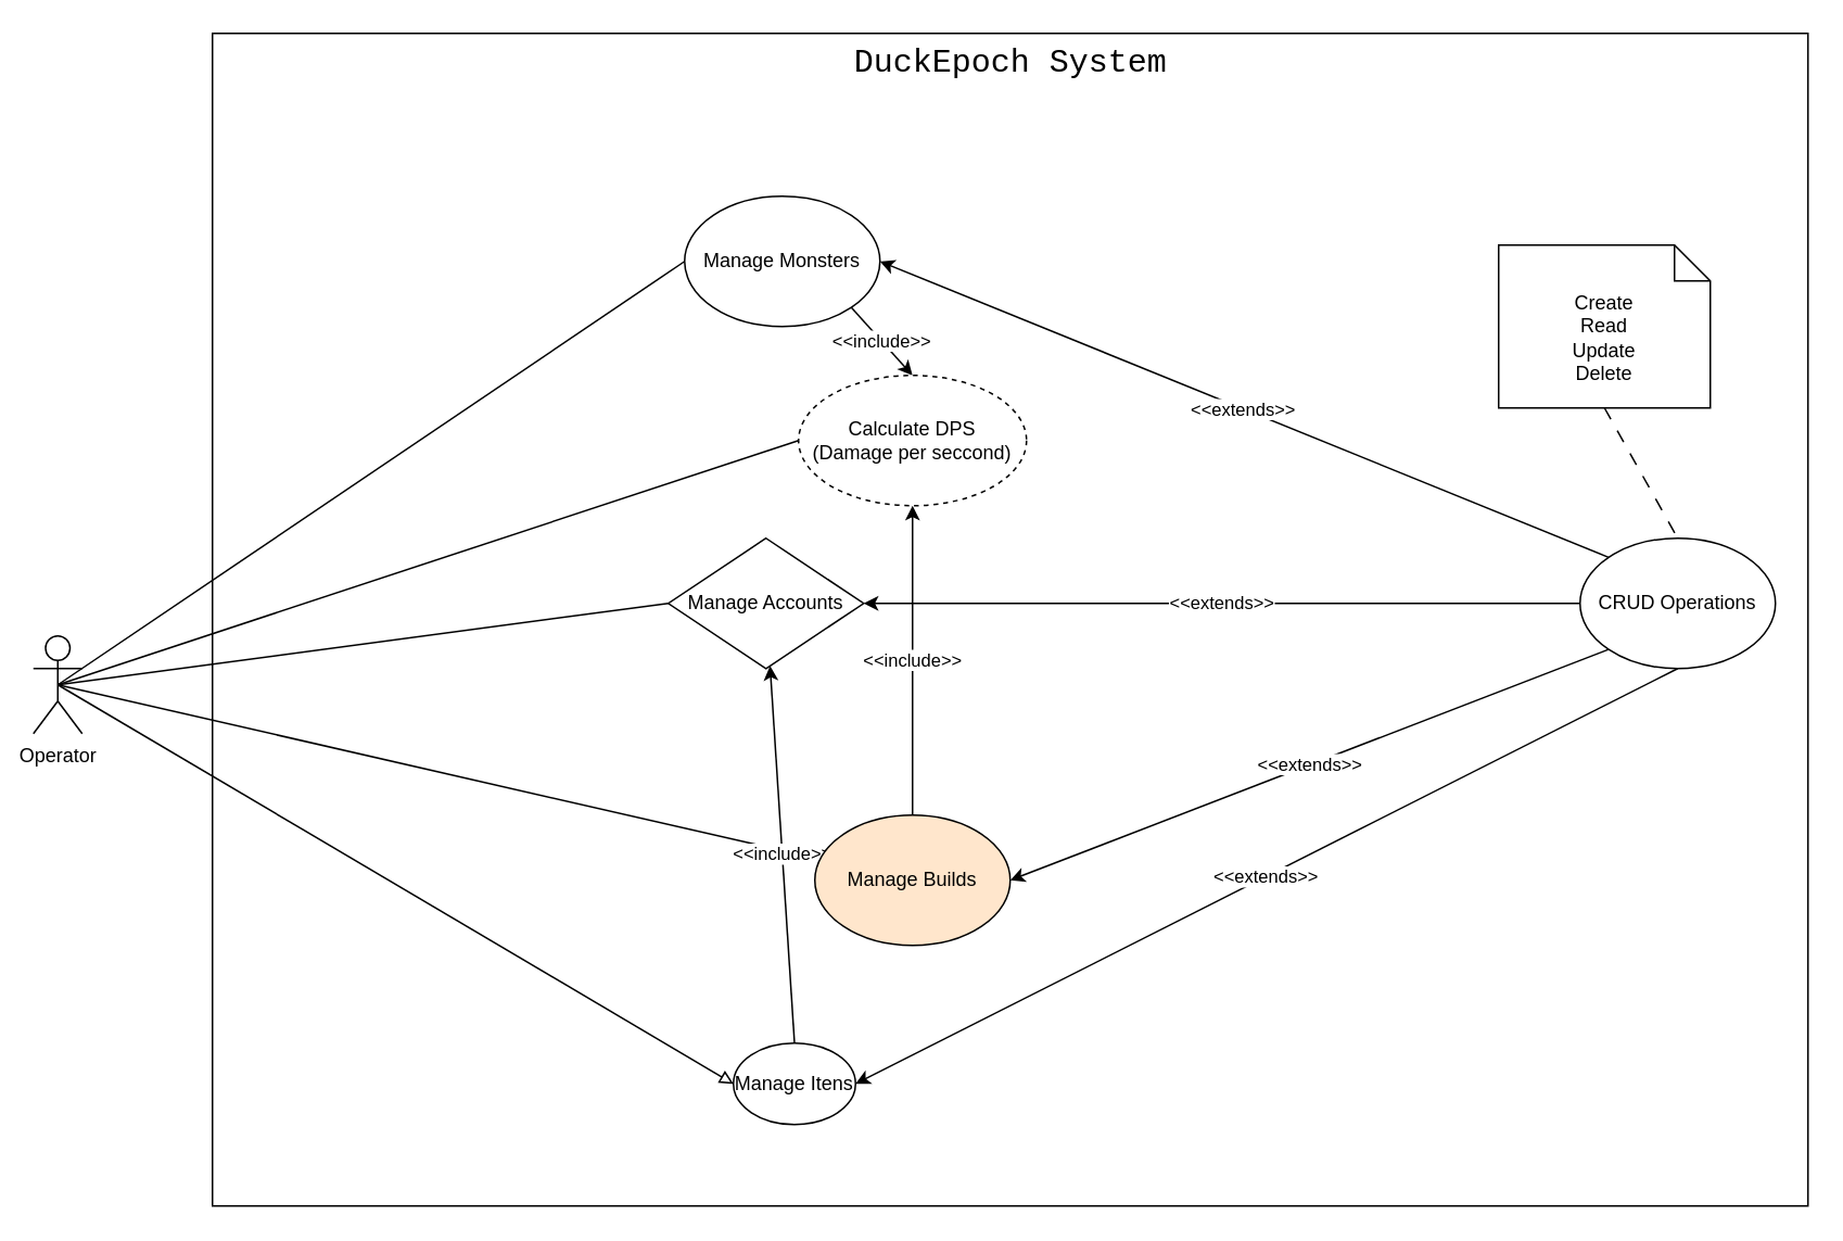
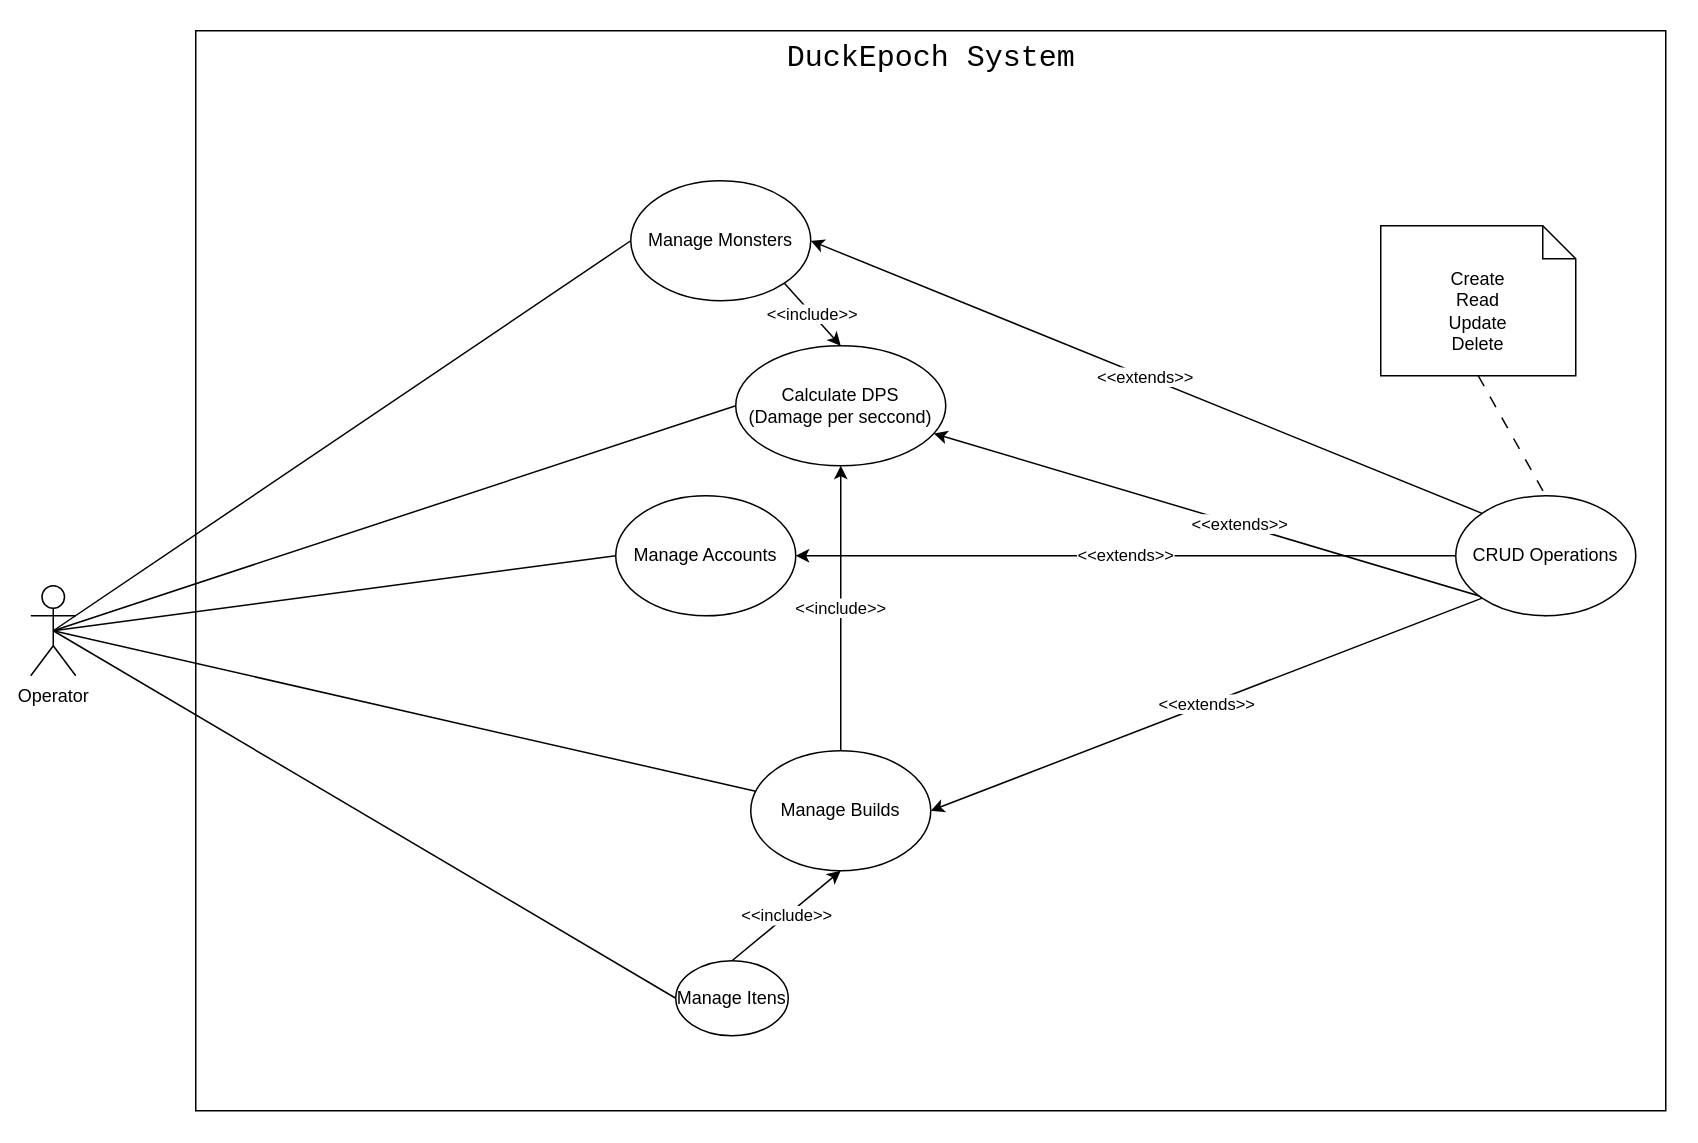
  <mxCell id="0" />
  <mxCell id="1" parent="0" />
  <mxCell id="2" style="rounded=0;orthogonalLoop=1;jettySize=auto;html=1;exitX=0.5;exitY=0.5;exitDx=0;exitDy=0;exitPerimeter=0;entryX=0;entryY=0.5;entryDx=0;entryDy=0;endArrow=none;endFill=0;" edge="1" parent="1" source="7" target="8"><mxGeometry relative="1" as="geometry" /></mxCell>
- <mxCell id="3" style="rounded=0;orthogonalLoop=1;jettySize=auto;html=1;exitX=0.5;exitY=0.5;exitDx=0;exitDy=0;exitPerimeter=0;entryX=0;entryY=0.5;entryDx=0;entryDy=0;endArrow=block;endFill=0;" edge="1" parent="1" source="7" target="10"><mxGeometry relative="1" as="geometry" /></mxCell>
+ <mxCell id="3" style="rounded=0;orthogonalLoop=1;jettySize=auto;html=1;exitX=0.5;exitY=0.5;exitDx=0;exitDy=0;exitPerimeter=0;entryX=0;entryY=0.5;entryDx=0;entryDy=0;endArrow=none;endFill=0;" edge="1" parent="1" source="7" target="10"><mxGeometry relative="1" as="geometry" /></mxCell>
  <mxCell id="4" style="rounded=0;orthogonalLoop=1;jettySize=auto;html=1;exitX=0.5;exitY=0.5;exitDx=0;exitDy=0;exitPerimeter=0;endArrow=none;endFill=0;" edge="1" parent="1" source="7" target="14"><mxGeometry relative="1" as="geometry" /></mxCell>
  <mxCell id="5" style="rounded=0;orthogonalLoop=1;jettySize=auto;html=1;exitX=0.5;exitY=0.5;exitDx=0;exitDy=0;exitPerimeter=0;entryX=0;entryY=0.5;entryDx=0;entryDy=0;endArrow=none;endFill=0;" edge="1" parent="1" source="7" target="12"><mxGeometry relative="1" as="geometry" /></mxCell>
  <mxCell id="6" style="rounded=0;orthogonalLoop=1;jettySize=auto;html=1;exitX=0.5;exitY=0.5;exitDx=0;exitDy=0;exitPerimeter=0;entryX=0;entryY=0.5;entryDx=0;entryDy=0;endArrow=none;endFill=0;" edge="1" parent="1" source="7" target="15"><mxGeometry relative="1" as="geometry" /></mxCell>
  <mxCell id="7" value="Operator" style="shape=umlActor;verticalLabelPosition=bottom;verticalAlign=top;html=1;outlineConnect=0;" vertex="1" parent="1"><mxGeometry x="20" y="390" width="30" height="60" as="geometry" /></mxCell>
- <mxCell id="8" value="Manage Accounts" style="rhombus;whiteSpace=wrap;html=1;" vertex="1" parent="1"><mxGeometry x="410" y="330" width="120" height="80" as="geometry" /></mxCell>
- <mxCell id="9" value="&amp;lt;&amp;lt;include&amp;gt;&amp;gt;" style="rounded=0;orthogonalLoop=1;jettySize=auto;html=1;exitX=0.5;exitY=0;exitDx=0;exitDy=0;" edge="1" parent="1" source="10" target="8"><mxGeometry relative="1" as="geometry" /></mxCell>
+ <mxCell id="8" value="Manage Accounts" style="ellipse;whiteSpace=wrap;html=1;" vertex="1" parent="1"><mxGeometry x="410" y="330" width="120" height="80" as="geometry" /></mxCell>
+ <mxCell id="9" value="&amp;lt;&amp;lt;include&amp;gt;&amp;gt;" style="rounded=0;orthogonalLoop=1;jettySize=auto;html=1;exitX=0.5;exitY=0;exitDx=0;exitDy=0;entryX=0.5;entryY=1;entryDx=0;entryDy=0;" edge="1" parent="1" source="10" target="14"><mxGeometry relative="1" as="geometry" /></mxCell>
  <mxCell id="10" value="Manage Itens" style="ellipse;whiteSpace=wrap;html=1;" vertex="1" parent="1"><mxGeometry x="450" y="640" width="75" height="50" as="geometry" /></mxCell>
  <mxCell id="11" value="&amp;lt;&amp;lt;include&amp;gt;&amp;gt;" style="rounded=0;orthogonalLoop=1;jettySize=auto;html=1;exitX=1;exitY=1;exitDx=0;exitDy=0;entryX=0.5;entryY=0;entryDx=0;entryDy=0;" edge="1" parent="1" source="12" target="15"><mxGeometry relative="1" as="geometry" /></mxCell>
  <mxCell id="12" value="Manage Monsters" style="ellipse;whiteSpace=wrap;html=1;" vertex="1" parent="1"><mxGeometry x="420" width="120" height="80" as="geometry" y="120" /></mxCell>
  <mxCell id="13" value="&amp;lt;&amp;lt;include&amp;gt;&amp;gt;" style="rounded=0;orthogonalLoop=1;jettySize=auto;html=1;exitX=0.5;exitY=0;exitDx=0;exitDy=0;entryX=0.5;entryY=1;entryDx=0;entryDy=0;" edge="1" parent="1" source="14" target="15"><mxGeometry relative="1" as="geometry" /></mxCell>
- <mxCell id="14" value="Manage Builds" style="ellipse;whiteSpace=wrap;html=1;fillColor=#ffe6cc;" vertex="1" parent="1"><mxGeometry x="500" y="500" width="120" height="80" as="geometry" /></mxCell>
- <mxCell id="15" value="Calculate DPS&lt;div&gt;(Damage per seccond)&lt;/div&gt;" style="ellipse;whiteSpace=wrap;html=1;dashed=1;" vertex="1" parent="1"><mxGeometry x="490" y="230" width="140" height="80" as="geometry" /></mxCell>
+ <mxCell id="14" value="Manage Builds" style="ellipse;whiteSpace=wrap;html=1;" vertex="1" parent="1"><mxGeometry x="500" y="500" width="120" height="80" as="geometry" /></mxCell>
+ <mxCell id="15" value="Calculate DPS&lt;div&gt;(Damage per seccond)&lt;/div&gt;" style="ellipse;whiteSpace=wrap;html=1;" vertex="1" parent="1"><mxGeometry x="490" y="230" width="140" height="80" as="geometry" /></mxCell>
  <mxCell id="16" value="&amp;lt;&amp;lt;extends&amp;gt;&amp;gt;" style="rounded=0;orthogonalLoop=1;jettySize=auto;html=1;exitX=0;exitY=0;exitDx=0;exitDy=0;entryX=1;entryY=0.5;entryDx=0;entryDy=0;" edge="1" parent="1" source="20" target="12"><mxGeometry relative="1" as="geometry" /></mxCell>
  <mxCell id="17" value="&amp;lt;&amp;lt;extends&amp;gt;&amp;gt;" style="edgeStyle=orthogonalEdgeStyle;rounded=0;orthogonalLoop=1;jettySize=auto;html=1;exitX=0;exitY=0.5;exitDx=0;exitDy=0;entryX=1;entryY=0.5;entryDx=0;entryDy=0;" edge="1" parent="1" source="20" target="8"><mxGeometry relative="1" as="geometry" /></mxCell>
  <mxCell id="18" value="&amp;lt;&amp;lt;extends&amp;gt;&amp;gt;" style="rounded=0;orthogonalLoop=1;jettySize=auto;html=1;exitX=0;exitY=1;exitDx=0;exitDy=0;entryX=1;entryY=0.5;entryDx=0;entryDy=0;" edge="1" parent="1" source="20" target="14"><mxGeometry relative="1" as="geometry" /></mxCell>
- <mxCell id="19" value="&lt;span style=&quot;color: rgb(0, 0, 0); font-family: Helvetica; font-size: 11px; font-style: normal; font-variant-ligatures: normal; font-variant-caps: normal; font-weight: 400; letter-spacing: normal; orphans: 2; text-align: center; text-indent: 0px; text-transform: none; widows: 2; word-spacing: 0px; -webkit-text-stroke-width: 0px; white-space: nowrap; background-color: rgb(255, 255, 255); text-decoration-thickness: initial; text-decoration-style: initial; text-decoration-color: initial; display: inline !important; float: none;&quot;&gt;&amp;lt;&amp;lt;extends&amp;gt;&amp;gt;&lt;/span&gt;" style="rounded=0;orthogonalLoop=1;jettySize=auto;html=1;exitX=0.5;exitY=1;exitDx=0;exitDy=0;entryX=1;entryY=0.5;entryDx=0;entryDy=0;" edge="1" parent="1" source="20" target="10"><mxGeometry relative="1" as="geometry" /></mxCell>
+ <mxCell id="19" value="&lt;span style=&quot;color: rgb(0, 0, 0); font-family: Helvetica; font-size: 11px; font-style: normal; font-variant-ligatures: normal; font-variant-caps: normal; font-weight: 400; letter-spacing: normal; orphans: 2; text-align: center; text-indent: 0px; text-transform: none; widows: 2; word-spacing: 0px; -webkit-text-stroke-width: 0px; white-space: nowrap; background-color: rgb(255, 255, 255); text-decoration-thickness: initial; text-decoration-style: initial; text-decoration-color: initial; display: inline !important; float: none;&quot;&gt;&amp;lt;&amp;lt;extends&amp;gt;&amp;gt;&lt;/span&gt;" style="rounded=0;orthogonalLoop=1;jettySize=auto;html=1;exitX=0.5;exitY=1;exitDx=0;exitDy=0;" edge="1" parent="1" source="20" target="15"><mxGeometry relative="1" as="geometry" /></mxCell>
  <mxCell id="20" value="CRUD Operations" style="ellipse;whiteSpace=wrap;html=1;" vertex="1" parent="1"><mxGeometry x="970" y="330" width="120" height="80" as="geometry" /></mxCell>
  <mxCell id="21" value="" style="group" vertex="1" connectable="0" parent="1"><mxGeometry y="50" width="980" height="690" as="geometry" x="130" /></mxCell>
  <mxCell id="22" value="" style="group" vertex="1" connectable="0" parent="21"><mxGeometry y="-30" width="980" height="720" as="geometry" /></mxCell>
  <mxCell id="23" value="" style="rounded=0;whiteSpace=wrap;html=1;fillColor=none;" vertex="1" parent="22"><mxGeometry width="980" height="720" as="geometry" /></mxCell>
  <mxCell id="24" value="&lt;font style=&quot;font-size: 20px;&quot; face=&quot;Courier New&quot;&gt;DuckEpoch System&lt;/font&gt;" style="text;html=1;align=center;verticalAlign=top;resizable=0;points=[];autosize=1;strokeColor=none;fillColor=none;imageAlign=center;imageVerticalAlign=top;" vertex="1" parent="22"><mxGeometry x="380" width="220" height="40" as="geometry" /></mxCell>
  <mxCell id="25" style="rounded=0;orthogonalLoop=1;jettySize=auto;html=1;exitX=0.5;exitY=1;exitDx=0;exitDy=0;exitPerimeter=0;entryX=0.5;entryY=0;entryDx=0;entryDy=0;dashed=1;dashPattern=8 8;endArrow=none;endFill=0;" edge="1" parent="1" source="26" target="20"><mxGeometry relative="1" as="geometry" /></mxCell>
  <mxCell id="26" value="Create&lt;br&gt;Read&lt;br&gt;Update&lt;div&gt;Delete&lt;/div&gt;" style="shape=note2;boundedLbl=1;whiteSpace=wrap;html=1;size=22;verticalAlign=top;align=center;" vertex="1" parent="1"><mxGeometry x="920" y="150" width="130" height="100" as="geometry" /></mxCell>
